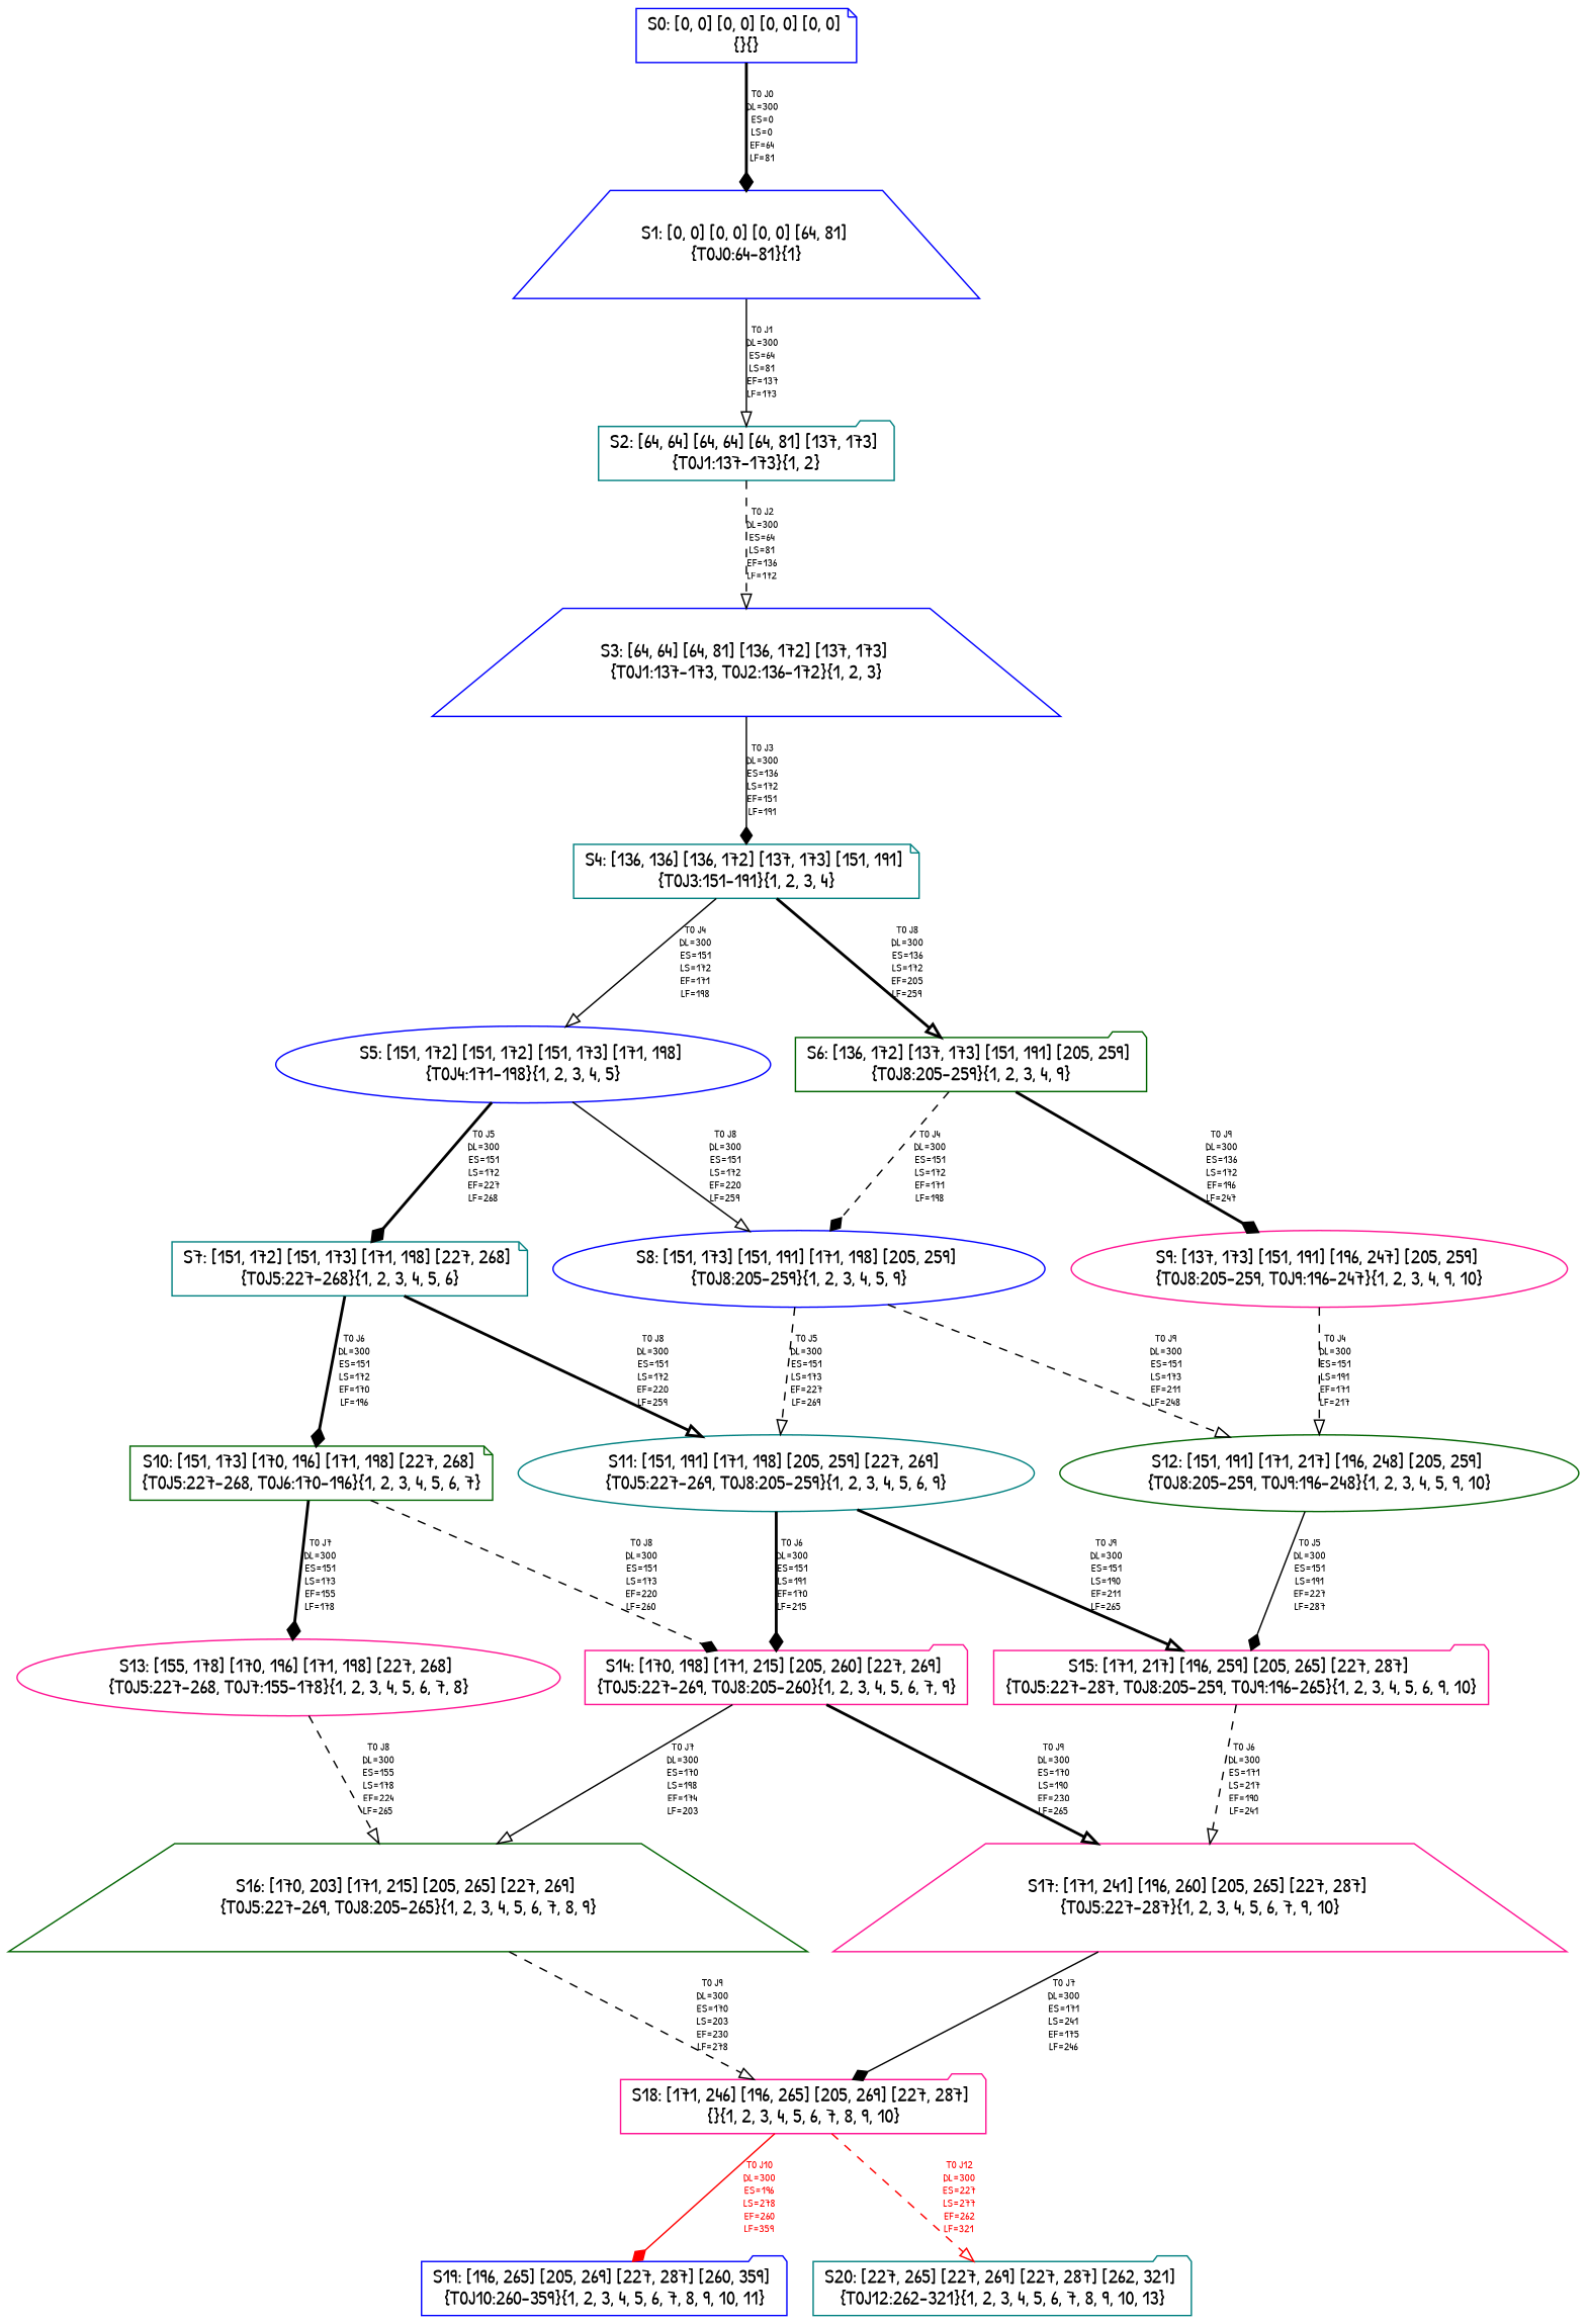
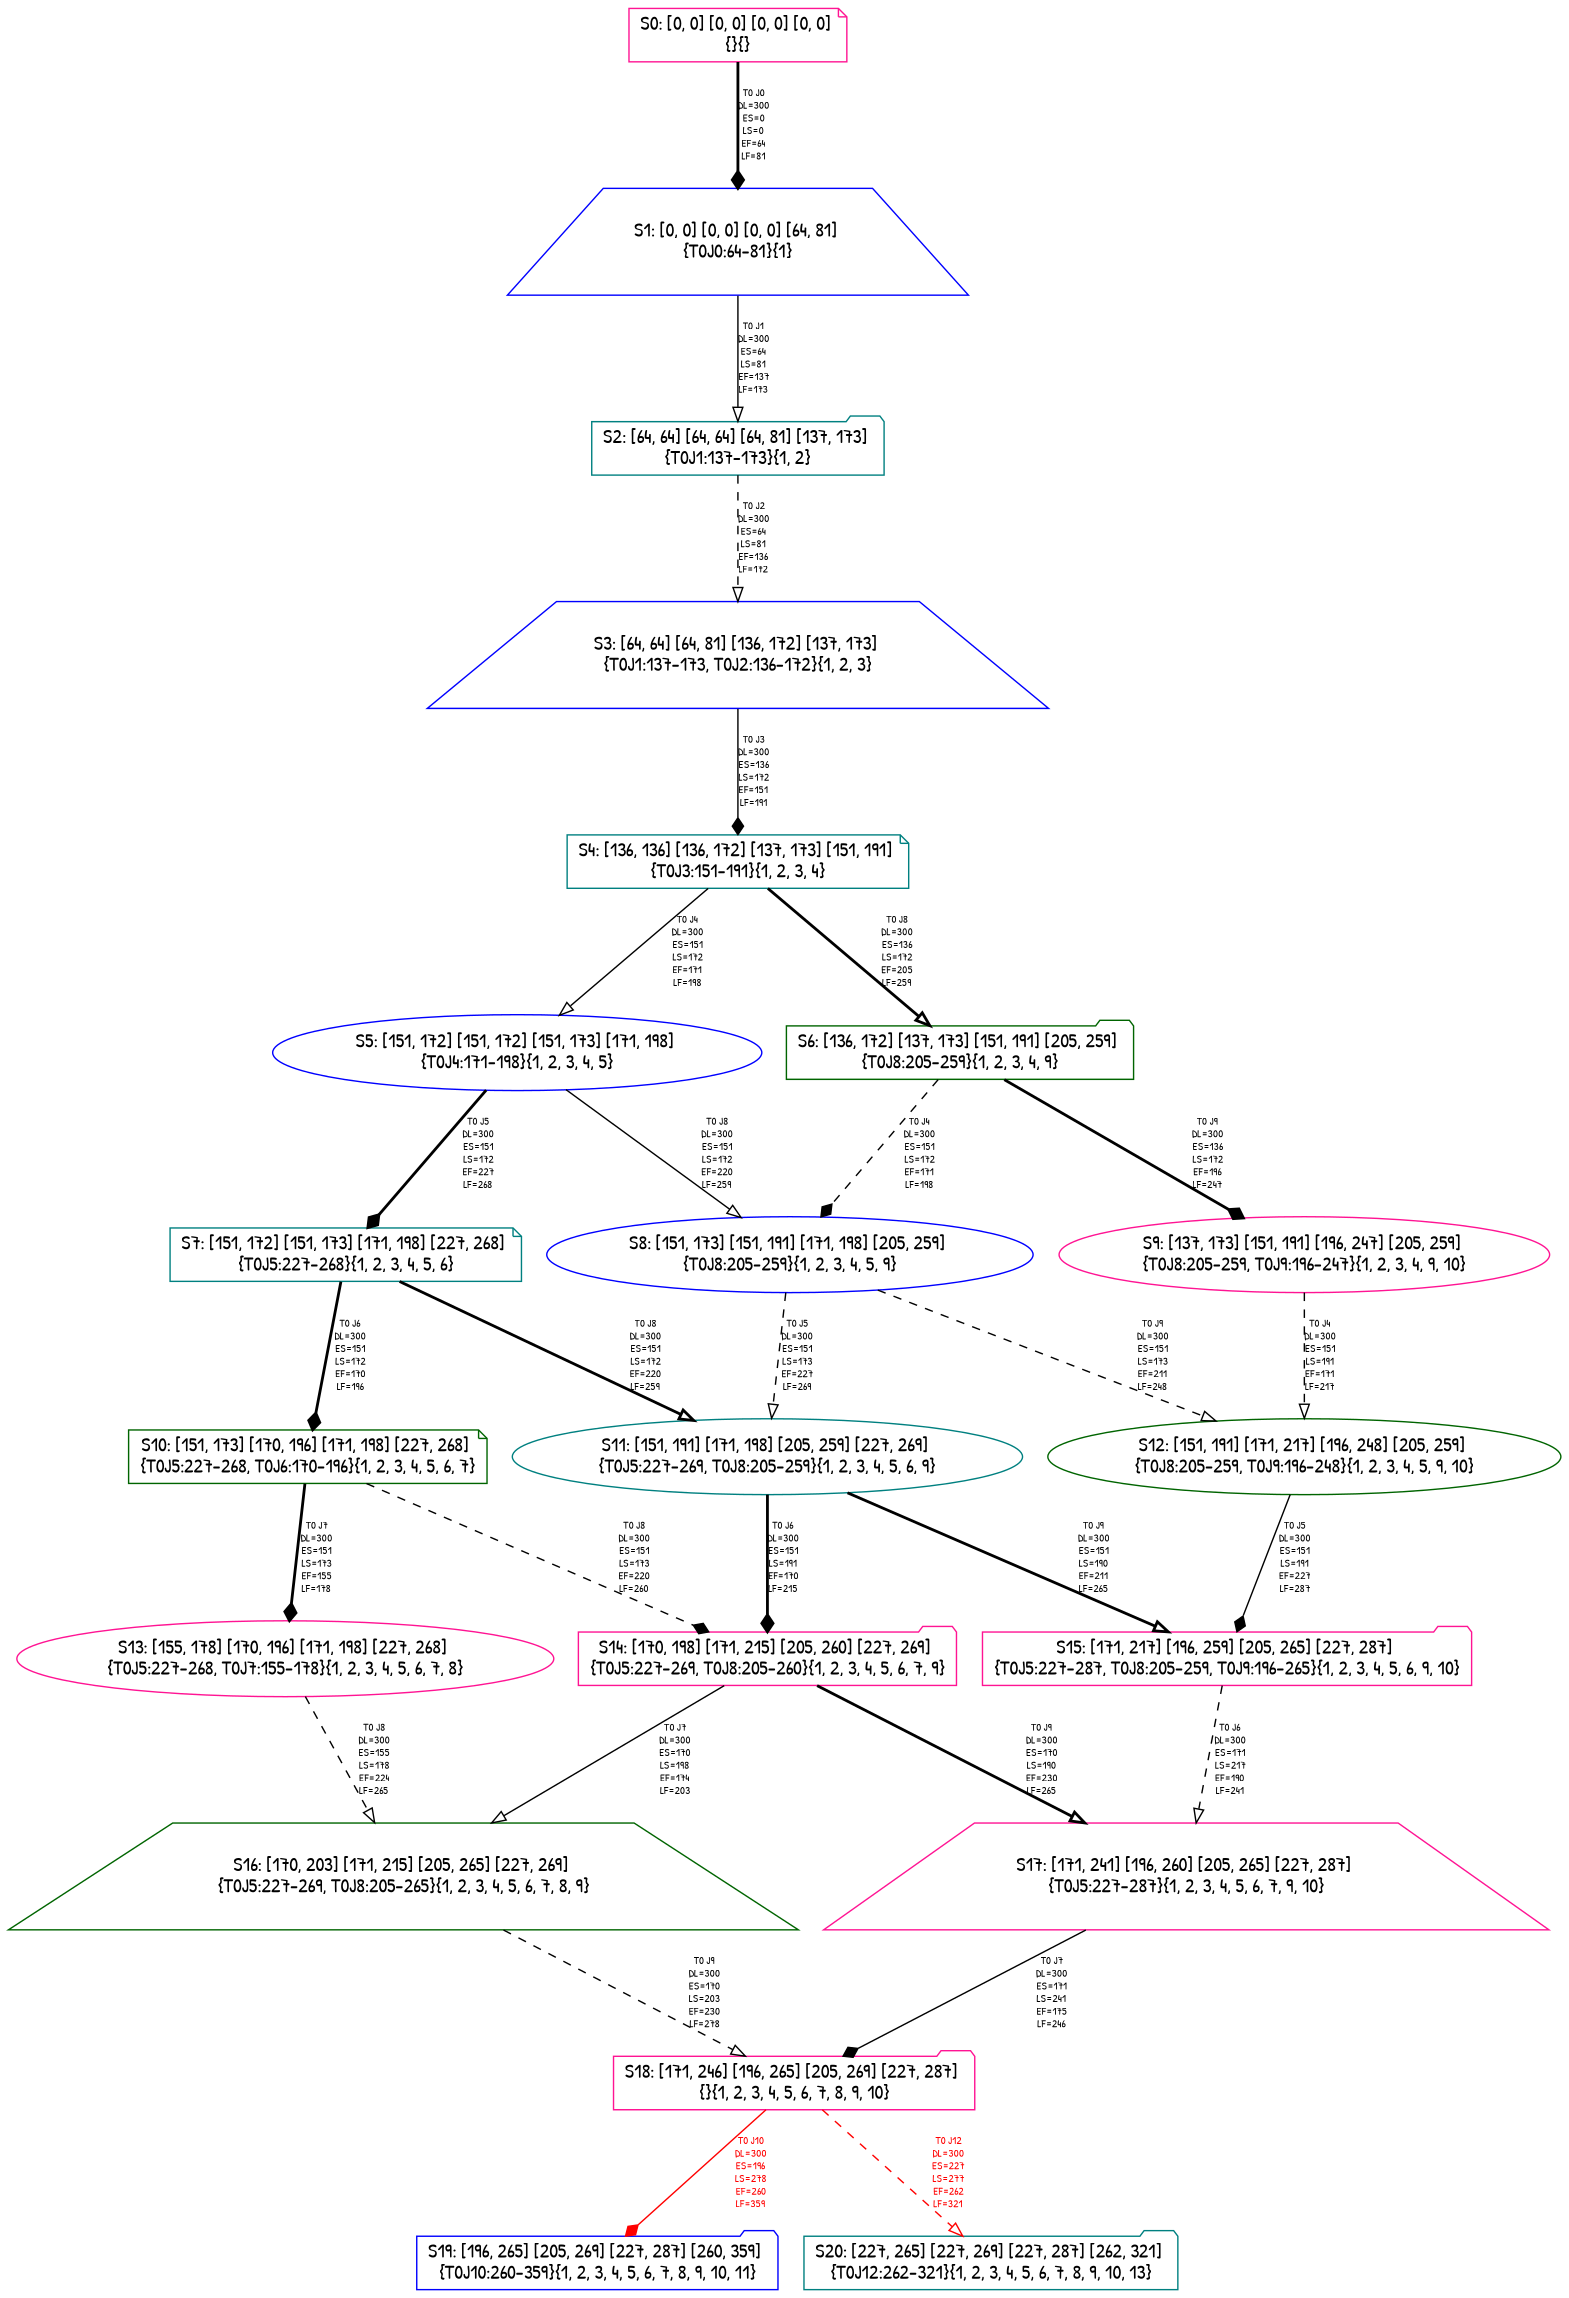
  digraph {
    fontname="Patrick Hand"
    node [color=blue shape=folder fontname="Patrick Hand"]
    edge [fontsize=8 style=bold arrowhead=onormal fontname="Patrick Hand"]
-   n1 [label="S0: [0, 0] [0, 0] [0, 0] [0, 0] \n{}{}" shape=note]
+   n1 [label="S0: [0, 0] [0, 0] [0, 0] [0, 0] \n{}{}" color=deeppink shape=note]
    n2 [label="S1: [0, 0] [0, 0] [0, 0] [64, 81] \n{T0J0:64-81}{1}" shape=trapezium]
    n3 [label="S2: [64, 64] [64, 64] [64, 81] [137, 173] \n{T0J1:137-173}{1, 2}" color=teal]
    n4 [label="S3: [64, 64] [64, 81] [136, 172] [137, 173] \n{T0J1:137-173, T0J2:136-172}{1, 2, 3}" shape=trapezium]
    n5 [label="S4: [136, 136] [136, 172] [137, 173] [151, 191] \n{T0J3:151-191}{1, 2, 3, 4}" color=teal shape=note]
    n6 [label="S5: [151, 172] [151, 172] [151, 173] [171, 198] \n{T0J4:171-198}{1, 2, 3, 4, 5}" shape=ellipse]
    n7 [label="S6: [136, 172] [137, 173] [151, 191] [205, 259] \n{T0J8:205-259}{1, 2, 3, 4, 9}" color=darkgreen]
    n8 [label="S7: [151, 172] [151, 173] [171, 198] [227, 268] \n{T0J5:227-268}{1, 2, 3, 4, 5, 6}" color=teal shape=note]
    n9 [label="S8: [151, 173] [151, 191] [171, 198] [205, 259] \n{T0J8:205-259}{1, 2, 3, 4, 5, 9}" shape=ellipse]
    n10 [label="S9: [137, 173] [151, 191] [196, 247] [205, 259] \n{T0J8:205-259, T0J9:196-247}{1, 2, 3, 4, 9, 10}" color=deeppink shape=ellipse]
    n11 [label="S10: [151, 173] [170, 196] [171, 198] [227, 268] \n{T0J5:227-268, T0J6:170-196}{1, 2, 3, 4, 5, 6, 7}" color=darkgreen shape=note]
    n12 [label="S11: [151, 191] [171, 198] [205, 259] [227, 269] \n{T0J5:227-269, T0J8:205-259}{1, 2, 3, 4, 5, 6, 9}" color=teal shape=ellipse]
    n13 [label="S12: [151, 191] [171, 217] [196, 248] [205, 259] \n{T0J8:205-259, T0J9:196-248}{1, 2, 3, 4, 5, 9, 10}" color=darkgreen shape=ellipse]
    n14 [label="S13: [155, 178] [170, 196] [171, 198] [227, 268] \n{T0J5:227-268, T0J7:155-178}{1, 2, 3, 4, 5, 6, 7, 8}" color=deeppink shape=ellipse]
    n15 [label="S14: [170, 198] [171, 215] [205, 260] [227, 269] \n{T0J5:227-269, T0J8:205-260}{1, 2, 3, 4, 5, 6, 7, 9}" color=deeppink]
    n16 [label="S15: [171, 217] [196, 259] [205, 265] [227, 287] \n{T0J5:227-287, T0J8:205-259, T0J9:196-265}{1, 2, 3, 4, 5, 6, 9, 10}" color=deeppink]
    n17 [label="S16: [170, 203] [171, 215] [205, 265] [227, 269] \n{T0J5:227-269, T0J8:205-265}{1, 2, 3, 4, 5, 6, 7, 8, 9}" color=darkgreen shape=trapezium]
    n18 [label="S17: [171, 241] [196, 260] [205, 265] [227, 287] \n{T0J5:227-287}{1, 2, 3, 4, 5, 6, 7, 9, 10}" color=deeppink shape=trapezium]
    n19 [label="S18: [171, 246] [196, 265] [205, 269] [227, 287] \n{}{1, 2, 3, 4, 5, 6, 7, 8, 9, 10}" color=deeppink]
    n20 [label="S19: [196, 265] [205, 269] [227, 287] [260, 359] \n{T0J10:260-359}{1, 2, 3, 4, 5, 6, 7, 8, 9, 10, 11}"]
    n21 [color=teal label="S20: [227, 265] [227, 269] [227, 287] [262, 321] \n{T0J12:262-321}{1, 2, 3, 4, 5, 6, 7, 8, 9, 10, 13}"]
    n1 -> n2 [label="T0 J0\nDL=300\nES=0\nLS=0\nEF=64\nLF=81" arrowhead=diamond]
    n2 -> n3 [label="T0 J1\nDL=300\nES=64\nLS=81\nEF=137\nLF=173" style=solid]
    n3 -> n4 [label="T0 J2\nDL=300\nES=64\nLS=81\nEF=136\nLF=172" style=dashed]
    n4 -> n5 [label="T0 J3\nDL=300\nES=136\nLS=172\nEF=151\nLF=191" style=solid arrowhead=diamond]
    n5 -> n6 [label="T0 J4\nDL=300\nES=151\nLS=172\nEF=171\nLF=198" style=solid]
    n5 -> n7 [label="T0 J8\nDL=300\nES=136\nLS=172\nEF=205\nLF=259"]
    n6 -> n8 [label="T0 J5\nDL=300\nES=151\nLS=172\nEF=227\nLF=268" arrowhead=diamond]
    n6 -> n9 [label="T0 J8\nDL=300\nES=151\nLS=172\nEF=220\nLF=259" style=solid]
    n7 -> n9 [label="T0 J4\nDL=300\nES=151\nLS=172\nEF=171\nLF=198" style=dashed arrowhead=diamond]
    n7 -> n10 [label="T0 J9\nDL=300\nES=136\nLS=172\nEF=196\nLF=247" arrowhead=diamond]
    n8 -> n11 [label="T0 J6\nDL=300\nES=151\nLS=172\nEF=170\nLF=196" arrowhead=diamond]
    n8 -> n12 [label="T0 J8\nDL=300\nES=151\nLS=172\nEF=220\nLF=259"]
    n9 -> n12 [label="T0 J5\nDL=300\nES=151\nLS=173\nEF=227\nLF=269" style=dashed]
    n9 -> n13 [label="T0 J9\nDL=300\nES=151\nLS=173\nEF=211\nLF=248" style=dashed]
    n10 -> n13 [label="T0 J4\nDL=300\nES=151\nLS=191\nEF=171\nLF=217" style=dashed]
    n11 -> n14 [label="T0 J7\nDL=300\nES=151\nLS=173\nEF=155\nLF=178" arrowhead=diamond]
    n11 -> n15 [label="T0 J8\nDL=300\nES=151\nLS=173\nEF=220\nLF=260" style=dashed arrowhead=diamond]
    n12 -> n15 [label="T0 J6\nDL=300\nES=151\nLS=191\nEF=170\nLF=215" arrowhead=diamond]
    n12 -> n16 [label="T0 J9\nDL=300\nES=151\nLS=190\nEF=211\nLF=265"]
    n13 -> n16 [label="T0 J5\nDL=300\nES=151\nLS=191\nEF=227\nLF=287" style=solid arrowhead=diamond]
    n14 -> n17 [label="T0 J8\nDL=300\nES=155\nLS=178\nEF=224\nLF=265" style=dashed]
    n15 -> n17 [label="T0 J7\nDL=300\nES=170\nLS=198\nEF=174\nLF=203" style=solid]
    n15 -> n18 [label="T0 J9\nDL=300\nES=170\nLS=190\nEF=230\nLF=265"]
    n16 -> n18 [label="T0 J6\nDL=300\nES=171\nLS=217\nEF=190\nLF=241" style=dashed]
    n17 -> n19 [label="T0 J9\nDL=300\nES=170\nLS=203\nEF=230\nLF=278" style=dashed]
    n18 -> n19 [label="T0 J7\nDL=300\nES=171\nLS=241\nEF=175\nLF=246" style=solid arrowhead=diamond]
    n19 -> n20 [color=Red fontcolor=Red label="T0 J10\nDL=300\nES=196\nLS=278\nEF=260\nLF=359" style=solid arrowhead=diamond]
    n19 -> n21 [color=Red fontcolor=Red label="T0 J12\nDL=300\nES=227\nLS=277\nEF=262\nLF=321" style=dashed]
  }
